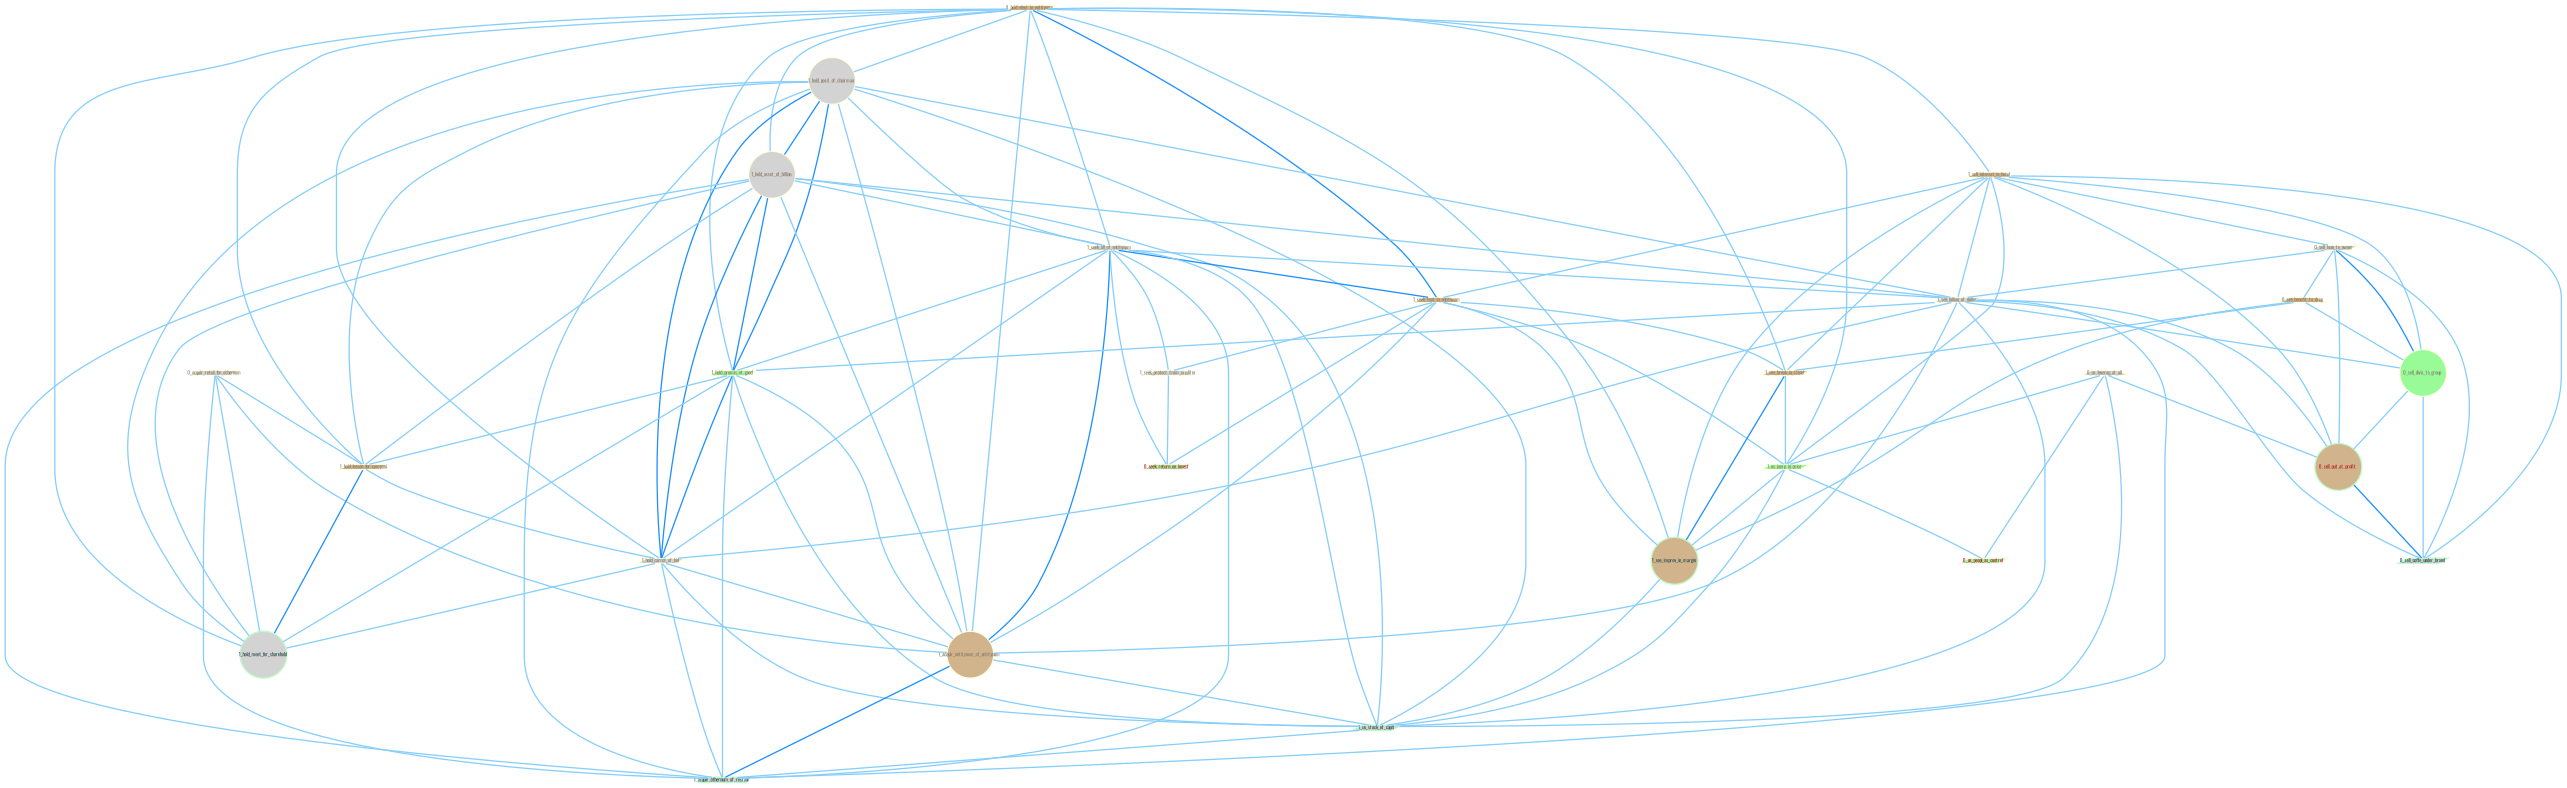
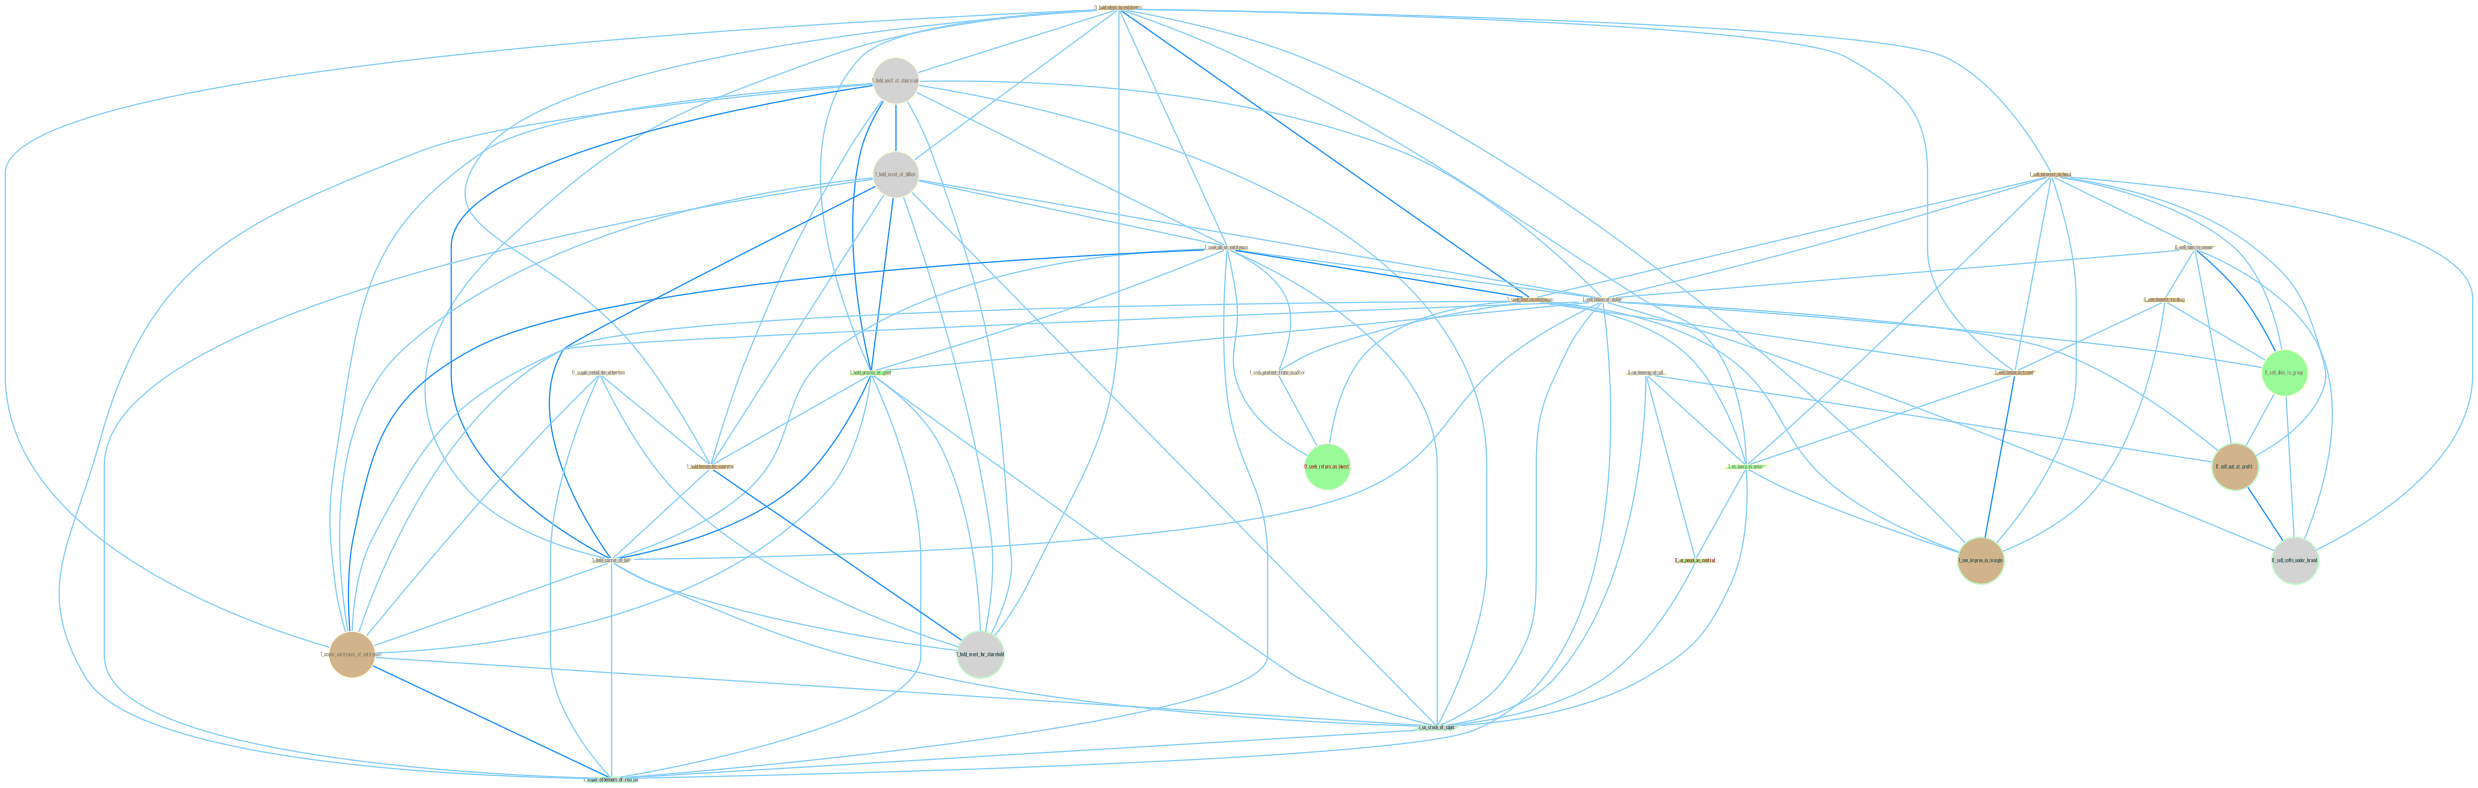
  graph {
    fontname=Oswald
    node [color="#ffffe0" fillcolor=lightgrey fixedsize=true fontcolor="#8b7d6b" fontname=Oswald fontsize=4 shape=parallelogram style=filled]
    edge [color="#87cefa" fontname=Oswald w=1]
    "0_hold_elect_in_entitynam " [fillcolor=tan height=.06 width=.5]
    "1_sell_interest_in_hotel " [fillcolor=tan height=.06 shape=trapezium width=.5]
    "1_hold_posit_of_chairman " [height=.06 shape=circle width=.5]
    "1_hold_asset_of_billion " [height=.06 shape=circle width=.5]
    "0_acquir_retail_for_othernum " [height=.06 width=.5]
    "0_sell_loan_to_owner " [height=.06 width=.5]
    "1_seek_all_of_entitynam " [height=.06 shape=trapezium width=.5]
    "0_us_leverag_at_all " [height=.06 shape=trapezium width=.5]
    "1_sell_billion_of_dollar " [height=.06 width=.5]
    "1_hold_promis_of_good " [fillcolor=palegreen height=.06 width=.5]
    "0_see_benefit_to_drop " [fillcolor=tan height=.06 shape=trapezium width=.5]
    "0_sell_divis_to_group " [fillcolor=palegreen height=.06 shape=circle width=.5]
    "1_seek_seat_in_entitynam " [fillcolor=tan height=.06 shape=trapezium width=.5]
    "1_seek_protect_from_creditor " [height=.06 shape=trapezium width=.5]
    "1_hold_lesson_for_compani " [fillcolor=tan height=.06 width=.5]
    "1_see_break_in_trend " [fillcolor=tan height=.06 width=.5]
    "1_hold_carrot_of_bid " [height=.06 width=.5]
    "1_us_jump_in_price " [fillcolor=palegreen height=.06 width=.5]
    "1_acquir_entitynam_of_entitynam " [fillcolor=tan height=.06 shape=circle width=.5]
-   "0_us_peopl_as_control " [color="#fff0f5" fillcolor=palegreen fontcolor="#b22222" height=.06 width=.5]
-   "0_seek_return_on_invest " [color="#fff0f5" fillcolor=palegreen fontcolor="#b22222" height=.06 width=.5]
+   "0_us_peopl_as_control " [color="#fff0f5" fillcolor=palegreen fontcolor="#b22222" height=.06 shape=trapezium width=.5]
+   "0_seek_return_on_invest " [color="#fff0f5" fillcolor=palegreen fontcolor="#b22222" height=.06 shape=circle width=.5]
    "1_see_improv_in_margin " [color="#BDFCC9" fillcolor=tan fontcolor="#2f4f4f" height=.06 shape=circle width=.5]
    "1_hold_meet_for_sharehold " [color="#BDFCC9" fontcolor="#2f4f4f" height=.06 shape=circle width=.5]
-   "0_sell_put_at_profit " [color="#BDFCC9" fillcolor=tan fontcolor="#b22222" height=.06 shape=circle width=.5]
-   "0_sell_coffe_under_brand " [color="#BDFCC9" fontcolor="#2f4f4f" height=.06 width=.5]
+   "0_sell_put_at_profit " [color="#BDFCC9" fillcolor=tan fontcolor="#2f4f4f" height=.06 shape=circle width=.5]
+   "0_sell_coffe_under_brand " [color="#BDFCC9" fontcolor="#2f4f4f" height=.06 shape=circle width=.5]
    "1_us_stock_of_capit " [color="#BDFCC9" fontcolor="#2f4f4f" height=.06 width=.5]
    "1_acquir_othernum_of_restaur " [color="#BDFCC9" fontcolor="#2f4f4f" height=.06 shape=trapezium width=.5]
    subgraph sub_1 {
      "0_hold_elect_in_entitynam "
      "1_sell_interest_in_hotel "
      "1_hold_posit_of_chairman "
      "1_hold_asset_of_billion "
      "0_acquir_retail_for_othernum "
      "0_sell_loan_to_owner "
      "1_seek_all_of_entitynam "
      "0_us_leverag_at_all "
      "1_sell_billion_of_dollar "
      "1_hold_promis_of_good "
      "0_see_benefit_to_drop "
      "0_sell_divis_to_group "
      "1_seek_seat_in_entitynam "
      "1_seek_protect_from_creditor "
      "1_hold_lesson_for_compani "
      "1_see_break_in_trend "
      "1_hold_carrot_of_bid "
      "1_us_jump_in_price "
      "1_acquir_entitynam_of_entitynam "
    }
    subgraph sub_2 {
      "0_us_peopl_as_control "
      "0_seek_return_on_invest "
    }
    "0_hold_elect_in_entitynam " -- "1_sell_interest_in_hotel "
    "0_hold_elect_in_entitynam " -- "1_hold_posit_of_chairman "
    "0_hold_elect_in_entitynam " -- "1_hold_asset_of_billion "
    "0_hold_elect_in_entitynam " -- "1_seek_all_of_entitynam "
    "0_hold_elect_in_entitynam " -- "1_hold_promis_of_good "
    "0_hold_elect_in_entitynam " -- "1_seek_seat_in_entitynam " [color="#1e90ff" w=2]
    "0_hold_elect_in_entitynam " -- "1_hold_lesson_for_compani "
    "0_hold_elect_in_entitynam " -- "1_see_break_in_trend "
    "0_hold_elect_in_entitynam " -- "1_hold_carrot_of_bid "
    "0_hold_elect_in_entitynam " -- "1_us_jump_in_price "
    "0_hold_elect_in_entitynam " -- "1_acquir_entitynam_of_entitynam "
    "0_hold_elect_in_entitynam " -- "1_see_improv_in_margin "
    "0_hold_elect_in_entitynam " -- "1_hold_meet_for_sharehold "
    "1_sell_interest_in_hotel " -- "0_sell_loan_to_owner "
    "1_sell_interest_in_hotel " -- "1_sell_billion_of_dollar "
    "1_sell_interest_in_hotel " -- "0_sell_divis_to_group "
    "1_sell_interest_in_hotel " -- "1_seek_seat_in_entitynam "
    "1_sell_interest_in_hotel " -- "1_see_break_in_trend "
    "1_sell_interest_in_hotel " -- "1_us_jump_in_price "
    "1_sell_interest_in_hotel " -- "1_see_improv_in_margin "
    "1_sell_interest_in_hotel " -- "0_sell_put_at_profit "
    "1_sell_interest_in_hotel " -- "0_sell_coffe_under_brand "
    "1_hold_posit_of_chairman " -- "1_hold_asset_of_billion " [color="#1e90ff" w=2]
    "1_hold_posit_of_chairman " -- "1_seek_all_of_entitynam "
    "1_hold_posit_of_chairman " -- "1_sell_billion_of_dollar "
    "1_hold_posit_of_chairman " -- "1_hold_promis_of_good " [color="#1e90ff" w=2]
    "1_hold_posit_of_chairman " -- "1_hold_lesson_for_compani "
    "1_hold_posit_of_chairman " -- "1_hold_carrot_of_bid " [color="#1e90ff" w=2]
    "1_hold_posit_of_chairman " -- "1_acquir_entitynam_of_entitynam "
    "1_hold_posit_of_chairman " -- "1_hold_meet_for_sharehold "
    "1_hold_posit_of_chairman " -- "1_us_stock_of_capit "
    "1_hold_posit_of_chairman " -- "1_acquir_othernum_of_restaur "
    "1_hold_asset_of_billion " -- "1_seek_all_of_entitynam "
    "1_hold_asset_of_billion " -- "1_sell_billion_of_dollar "
    "1_hold_asset_of_billion " -- "1_hold_promis_of_good " [color="#1e90ff" w=2]
    "1_hold_asset_of_billion " -- "1_hold_lesson_for_compani "
    "1_hold_asset_of_billion " -- "1_hold_carrot_of_bid " [color="#1e90ff" w=2]
    "1_hold_asset_of_billion " -- "1_acquir_entitynam_of_entitynam "
    "1_hold_asset_of_billion " -- "1_hold_meet_for_sharehold "
    "1_hold_asset_of_billion " -- "1_us_stock_of_capit "
    "1_hold_asset_of_billion " -- "1_acquir_othernum_of_restaur "
    "0_acquir_retail_for_othernum " -- "1_hold_lesson_for_compani "
    "0_acquir_retail_for_othernum " -- "1_acquir_entitynam_of_entitynam "
    "0_acquir_retail_for_othernum " -- "1_hold_meet_for_sharehold "
    "0_acquir_retail_for_othernum " -- "1_acquir_othernum_of_restaur "
    "0_sell_loan_to_owner " -- "1_sell_billion_of_dollar "
    "0_sell_loan_to_owner " -- "0_see_benefit_to_drop "
    "0_sell_loan_to_owner " -- "0_sell_divis_to_group " [color="#1e90ff" w=2]
    "0_sell_loan_to_owner " -- "0_sell_put_at_profit "
    "0_sell_loan_to_owner " -- "0_sell_coffe_under_brand "
    "1_seek_all_of_entitynam " -- "1_sell_billion_of_dollar "
    "1_seek_all_of_entitynam " -- "1_hold_promis_of_good "
    "1_seek_all_of_entitynam " -- "1_seek_seat_in_entitynam " [color="#1e90ff" w=2]
    "1_seek_all_of_entitynam " -- "1_seek_protect_from_creditor "
    "1_seek_all_of_entitynam " -- "1_hold_carrot_of_bid "
    "1_seek_all_of_entitynam " -- "1_acquir_entitynam_of_entitynam " [color="#1e90ff" w=2]
    "1_seek_all_of_entitynam " -- "0_seek_return_on_invest "
    "1_seek_all_of_entitynam " -- "1_us_stock_of_capit "
    "1_seek_all_of_entitynam " -- "1_acquir_othernum_of_restaur "
    "0_us_leverag_at_all " -- "1_us_jump_in_price "
    "0_us_leverag_at_all " -- "0_us_peopl_as_control "
    "0_us_leverag_at_all " -- "0_sell_put_at_profit "
    "0_us_leverag_at_all " -- "1_us_stock_of_capit "
    "1_sell_billion_of_dollar " -- "1_hold_promis_of_good "
    "1_sell_billion_of_dollar " -- "0_sell_divis_to_group "
    "1_sell_billion_of_dollar " -- "1_hold_carrot_of_bid "
    "1_sell_billion_of_dollar " -- "1_acquir_entitynam_of_entitynam "
    "1_sell_billion_of_dollar " -- "0_sell_put_at_profit "
    "1_sell_billion_of_dollar " -- "0_sell_coffe_under_brand "
    "1_sell_billion_of_dollar " -- "1_us_stock_of_capit "
    "1_sell_billion_of_dollar " -- "1_acquir_othernum_of_restaur "
    "1_hold_promis_of_good " -- "1_hold_lesson_for_compani "
    "1_hold_promis_of_good " -- "1_hold_carrot_of_bid " [color="#1e90ff" w=2]
    "1_hold_promis_of_good " -- "1_acquir_entitynam_of_entitynam "
    "1_hold_promis_of_good " -- "1_hold_meet_for_sharehold "
    "1_hold_promis_of_good " -- "1_us_stock_of_capit "
    "1_hold_promis_of_good " -- "1_acquir_othernum_of_restaur "
    "0_see_benefit_to_drop " -- "0_sell_divis_to_group "
    "0_see_benefit_to_drop " -- "1_see_break_in_trend "
    "0_see_benefit_to_drop " -- "1_see_improv_in_margin "
    "0_sell_divis_to_group " -- "0_sell_put_at_profit "
    "0_sell_divis_to_group " -- "0_sell_coffe_under_brand "
    "1_seek_seat_in_entitynam " -- "1_seek_protect_from_creditor "
    "1_seek_seat_in_entitynam " -- "1_see_break_in_trend "
    "1_seek_seat_in_entitynam " -- "1_us_jump_in_price "
    "1_seek_seat_in_entitynam " -- "1_acquir_entitynam_of_entitynam "
    "1_seek_seat_in_entitynam " -- "0_seek_return_on_invest "
    "1_seek_seat_in_entitynam " -- "1_see_improv_in_margin "
    "1_seek_protect_from_creditor " -- "0_seek_return_on_invest "
    "1_hold_lesson_for_compani " -- "1_hold_carrot_of_bid "
    "1_hold_lesson_for_compani " -- "1_hold_meet_for_sharehold " [color="#1e90ff" w=2]
    "1_see_break_in_trend " -- "1_us_jump_in_price "
    "1_see_break_in_trend " -- "1_see_improv_in_margin " [color="#1e90ff" w=2]
    "1_hold_carrot_of_bid " -- "1_acquir_entitynam_of_entitynam "
    "1_hold_carrot_of_bid " -- "1_hold_meet_for_sharehold "
    "1_hold_carrot_of_bid " -- "1_us_stock_of_capit "
    "1_hold_carrot_of_bid " -- "1_acquir_othernum_of_restaur "
    "1_us_jump_in_price " -- "0_us_peopl_as_control "
    "1_us_jump_in_price " -- "1_see_improv_in_margin "
    "1_us_jump_in_price " -- "1_us_stock_of_capit "
    "1_acquir_entitynam_of_entitynam " -- "1_us_stock_of_capit "
    "1_acquir_entitynam_of_entitynam " -- "1_acquir_othernum_of_restaur " [color="#1e90ff" w=2]
-   "1_see_improv_in_margin " -- "1_us_stock_of_capit "
+   "0_us_peopl_as_control " -- "1_us_stock_of_capit "
    "0_sell_put_at_profit " -- "0_sell_coffe_under_brand " [color="#1e90ff"]
    "1_us_stock_of_capit " -- "1_acquir_othernum_of_restaur "
  }
